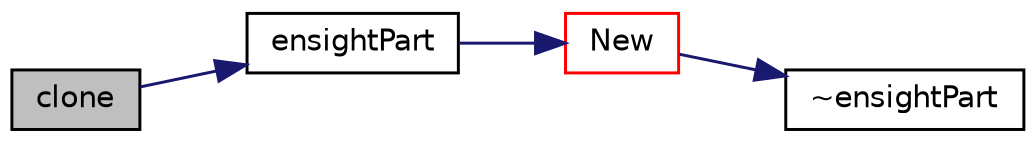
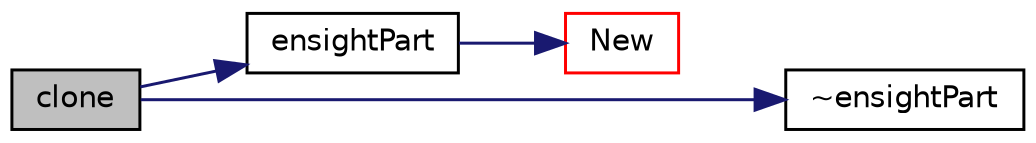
  digraph {
    rankdir=LR
    node [color=black fontname=Helvetica fontsize=10 shape=record]
    edge [color=midnightblue fontname=Helvetica fontsize=10 labelfontname=Helvetica labelfontsize=10 style=solid]
    n1 [fillcolor=grey75 fontcolor=black height=0.2 label=clone style=filled width=0.4]
    n2 [height=0.2 label=ensightPart width=0.4]
    n3 [height=0.2 label="~ensightPart" width=0.4]
    n4 [color=red height=0.2 label=New width=0.4]
    n1 -> n2
-   n4 -> n3
+   n1 -> n3
    n2 -> n4
  }
